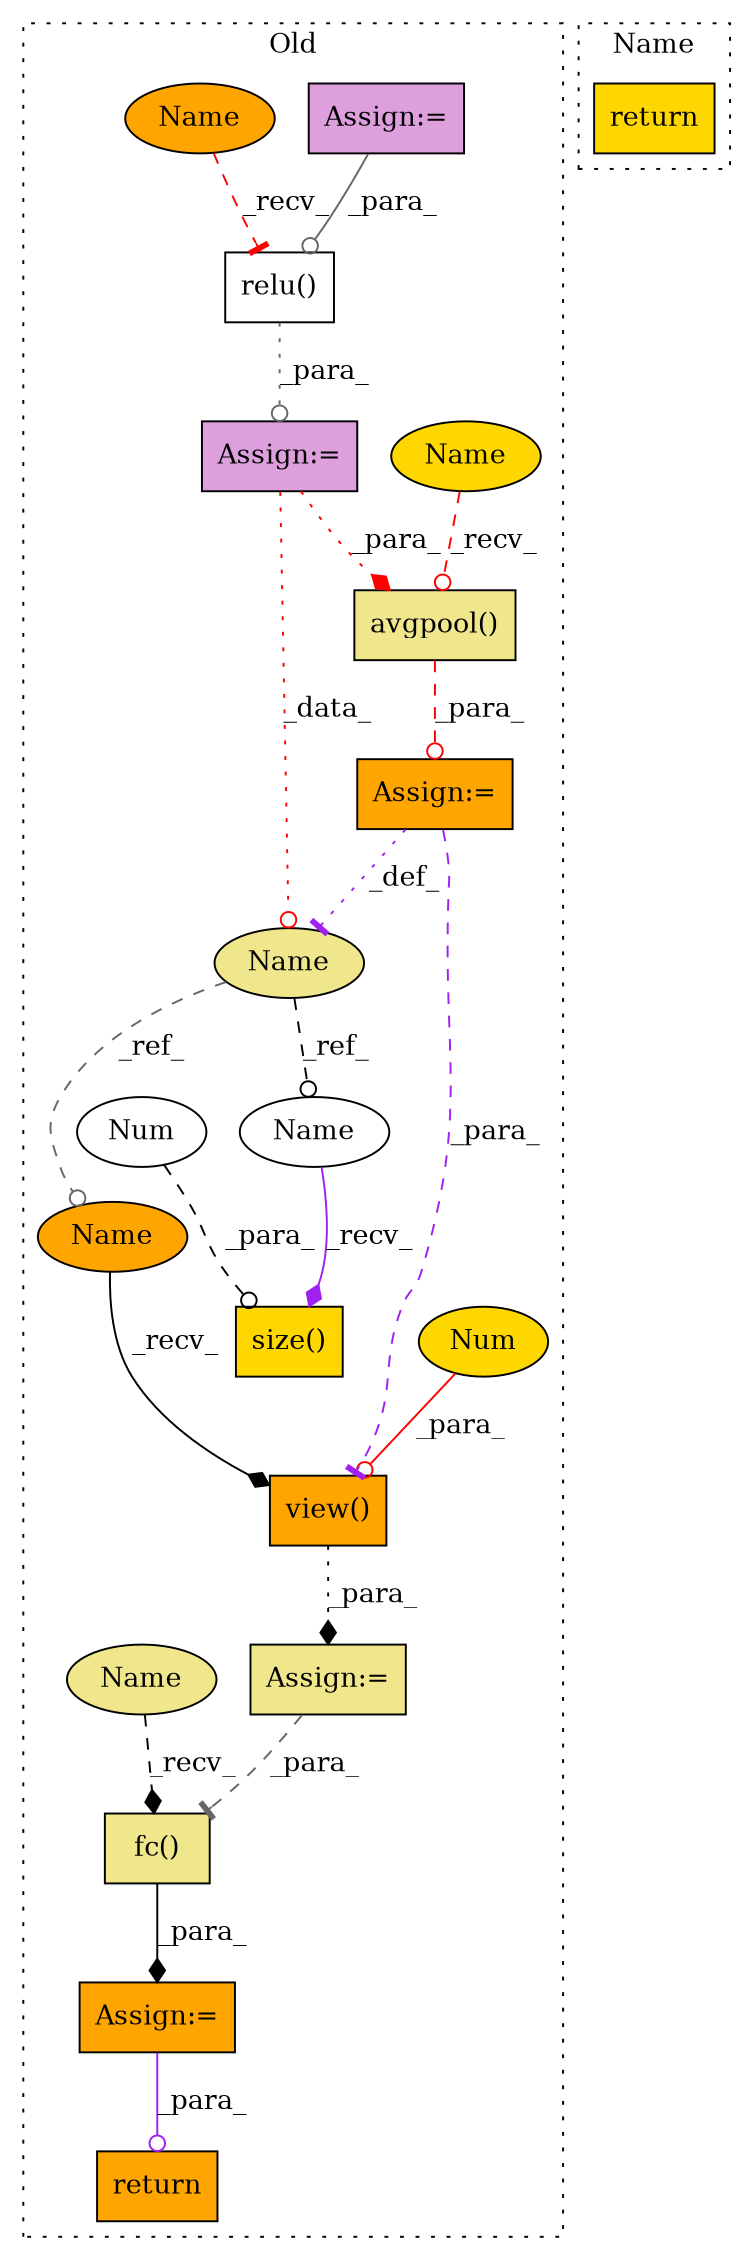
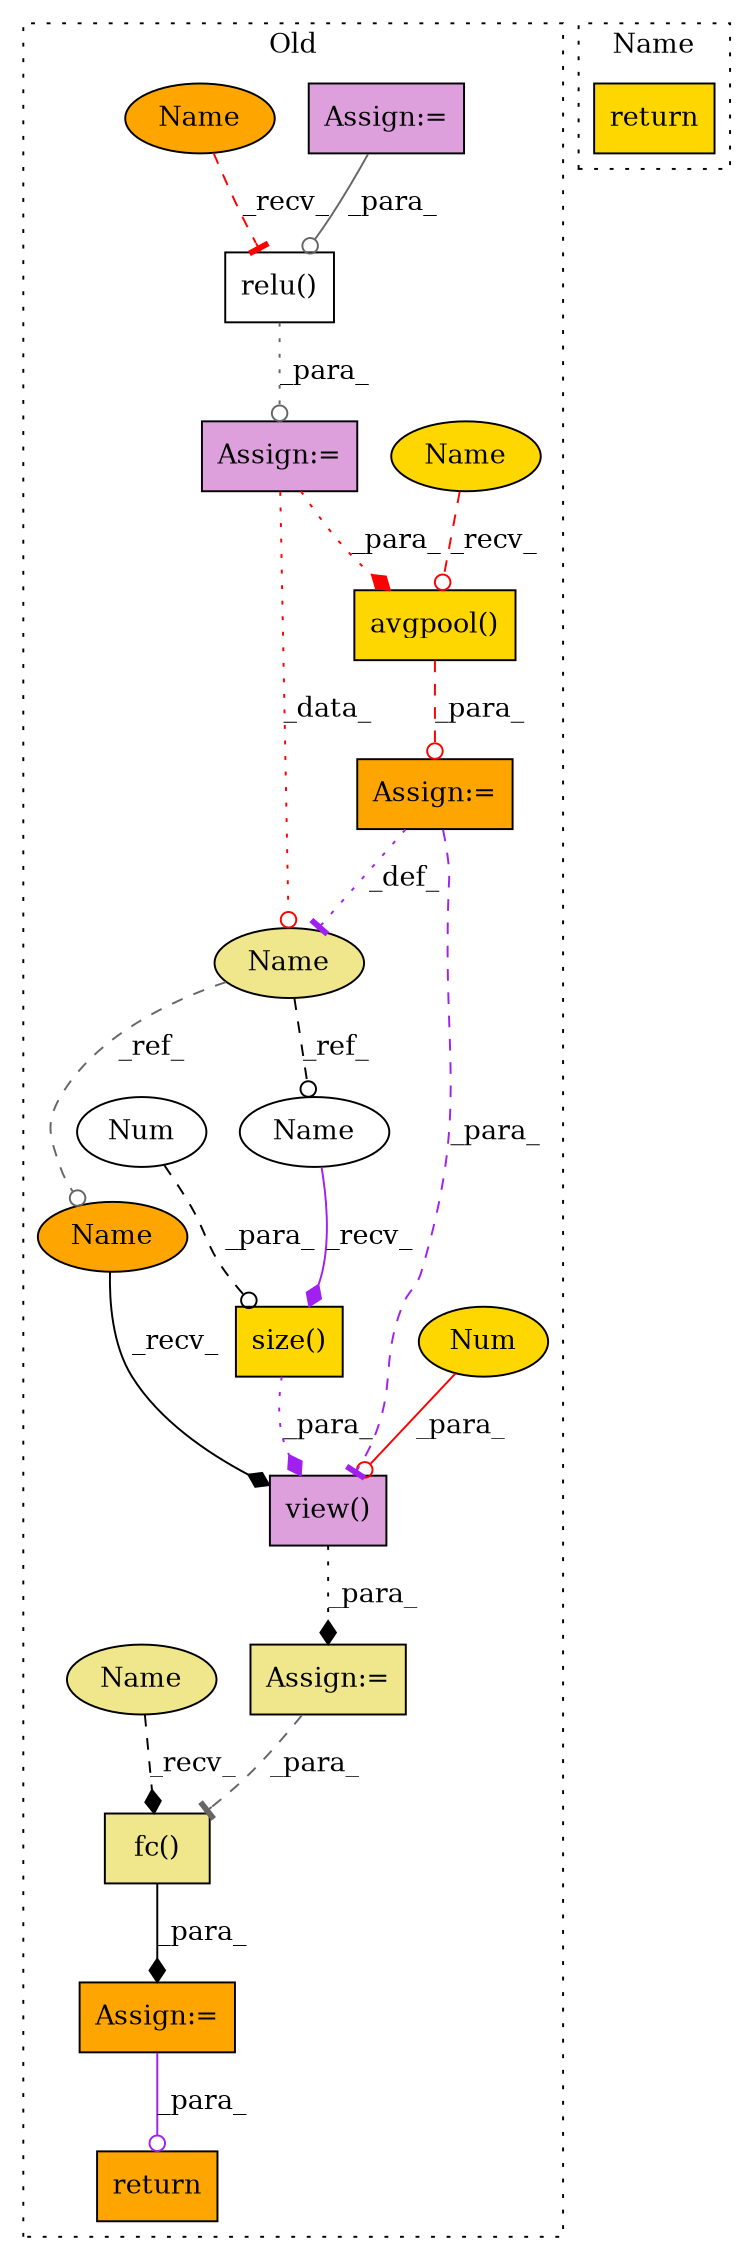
  digraph {
    node [a=87 fillcolor=gold l=3 shape=box style=filled]
    edge [arrowhead=odot color=black style=dashed]
    n1 [a=75 l="7,1" label="size()" s="4732,4740"]
    n2 [a=76 fillcolor=white l=1 label=Num s=4739 shape=ellipse]
    n3 [a=68 fillcolor=orange label="Assign:=" s=4797]
    n4 [a=93 fillcolor=orange l=7 label=return s=4819]
-   n5 [a=75 fillcolor=orange l="7,1" label="view()" s="4725,4745"]
+   n5 [a=75 fillcolor=plum l="7,1" label="view()" s="4725,4745"]
    n6 [a=76 l=2 label=Num s=4743 shape=ellipse]
    n7 [a=68 fillcolor=khaki label="Assign:=" s=4722]
    n8 [fillcolor=khaki l=1 label=Name s=4693 shape=ellipse]
    n9 [a=68 fillcolor=orange label="Assign:=" s=4694]
    n10 [a=68 fillcolor=plum label="Assign:=" s=4666]
    n11 [a=75 fillcolor=white l="10,1" label="relu()" s="4562,4573"]
-   n12 [a=75 fillcolor=khaki l="13,1" label="avgpool()" s="4697,4711"]
+   n12 [a=75 l="13,1" label="avgpool()" s="4697,4711"]
    n13 [a=75 fillcolor=khaki l="8,1" label="fc()" s="4800,4809"]
    n14 [a=68 fillcolor=plum label="Assign:=" s=4535]
    n15 [fillcolor=orange l=1 label=Name s=4725 shape=ellipse]
    n16 [fillcolor=white l=1 label=Name s=4732 shape=ellipse]
    n17 [l=4 label=Name s=4697 shape=ellipse]
    n18 [fillcolor=orange l=4 label=Name s=4562 shape=ellipse]
    n19 [fillcolor=khaki l=4 label=Name s=4800 shape=ellipse]
    n20 [a=93 l=7 label=return s=9208]
    subgraph cluster_1 {
      label=Old
      style=dotted
      n1
      n2
      n3
      n4
      n5
      n6
      n7
      n8
      n9
      n10
      n11
      n12
      n13
      n14
      n15
      n16
      n17
      n18
      n19
    }
    subgraph cluster_2 {
      label=Name
      style=dotted
      n20
    }
+   n1 -> n5 [arrowhead=diamond color=purple label=_para_ style=dotted]
    n2 -> n1 [label=_para_]
    n3 -> n4 [color=purple label=_para_ style=solid]
    n5 -> n7 [arrowhead=diamond label=_para_ style=dotted]
    n6 -> n5 [color=red label=_para_ style=solid]
    n7 -> n13 [arrowhead=tee color=gray40 label=_para_]
    n8 -> n15 [color=gray40 label=_ref_]
    n8 -> n16 [label=_ref_]
    n9 -> n5 [arrowhead=tee color=purple label=_para_]
    n9 -> n8 [arrowhead=tee color=purple label=_def_ style=dotted]
    n10 -> n8 [color=red label=_data_ style=dotted]
    n10 -> n12 [arrowhead=diamond color=red label=_para_ style=dotted]
    n11 -> n10 [color=gray40 label=_para_ style=dotted]
    n12 -> n9 [color=red label=_para_]
    n13 -> n3 [arrowhead=diamond label=_para_ style=solid]
    n14 -> n11 [color=gray40 label=_para_ style=solid]
    n15 -> n5 [arrowhead=diamond label=_recv_ style=solid]
    n16 -> n1 [arrowhead=diamond color=purple label=_recv_ style=solid]
    n17 -> n12 [color=red label=_recv_]
    n18 -> n11 [arrowhead=tee color=red label=_recv_]
    n19 -> n13 [arrowhead=diamond label=_recv_]
  }
